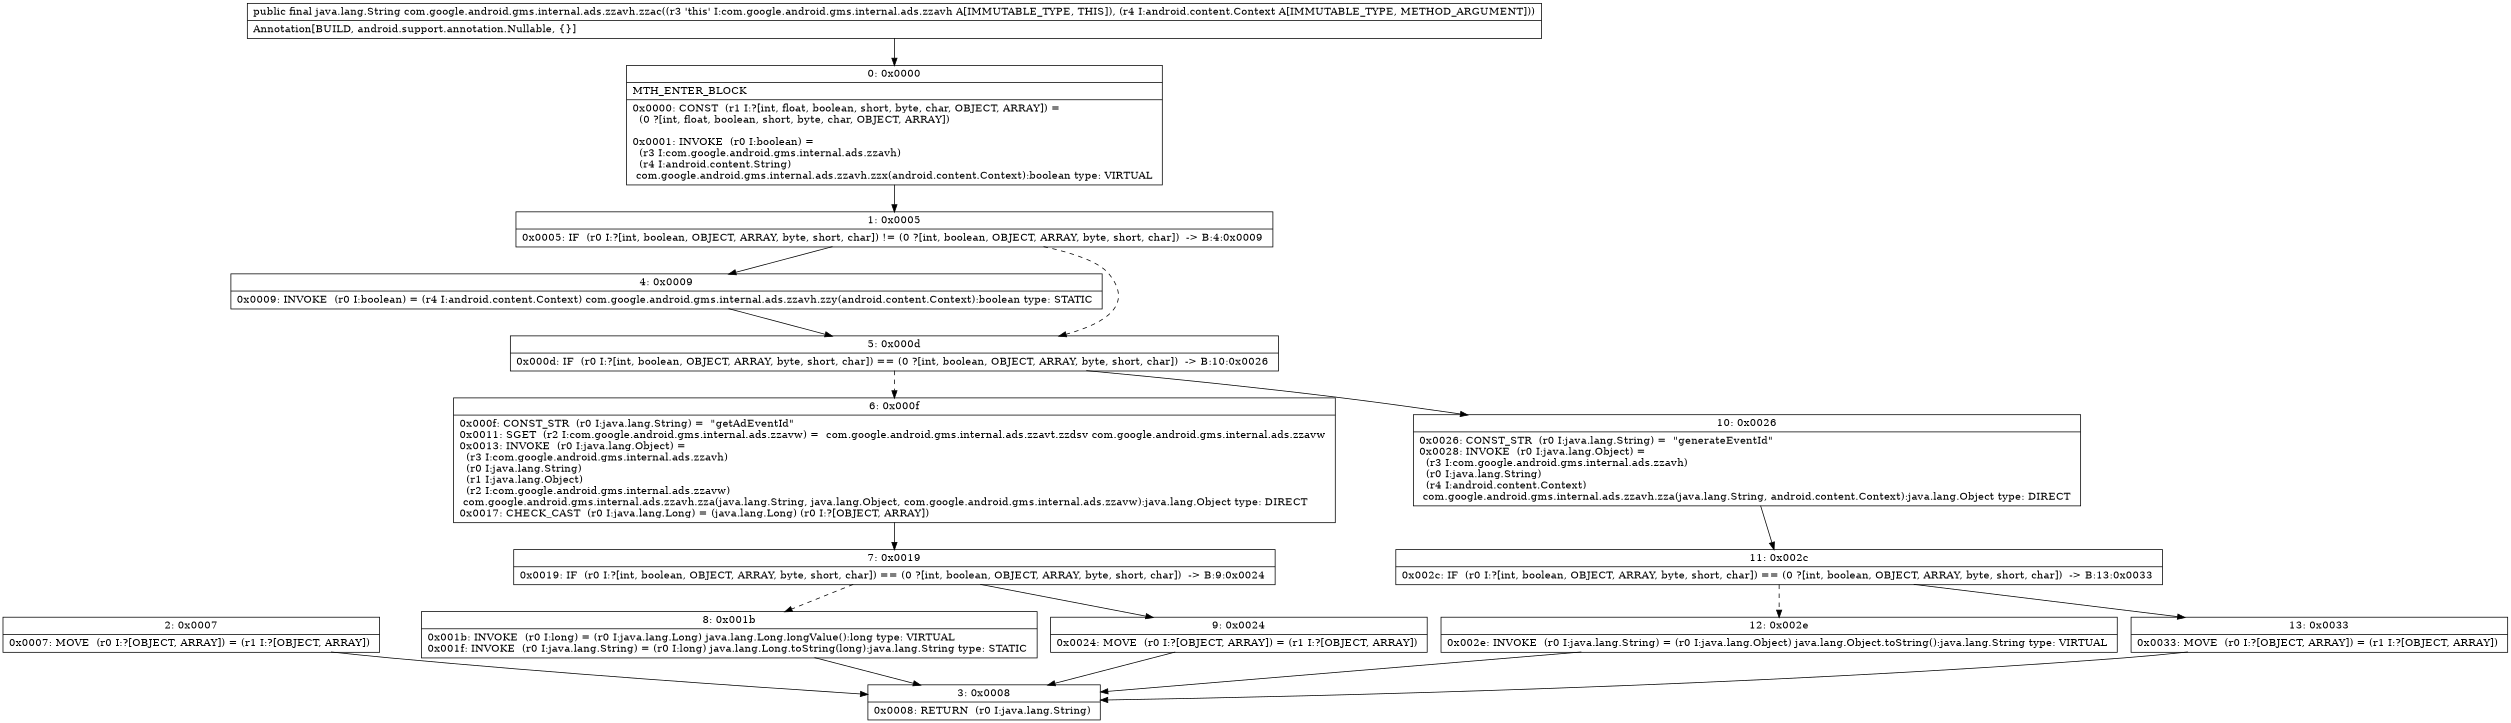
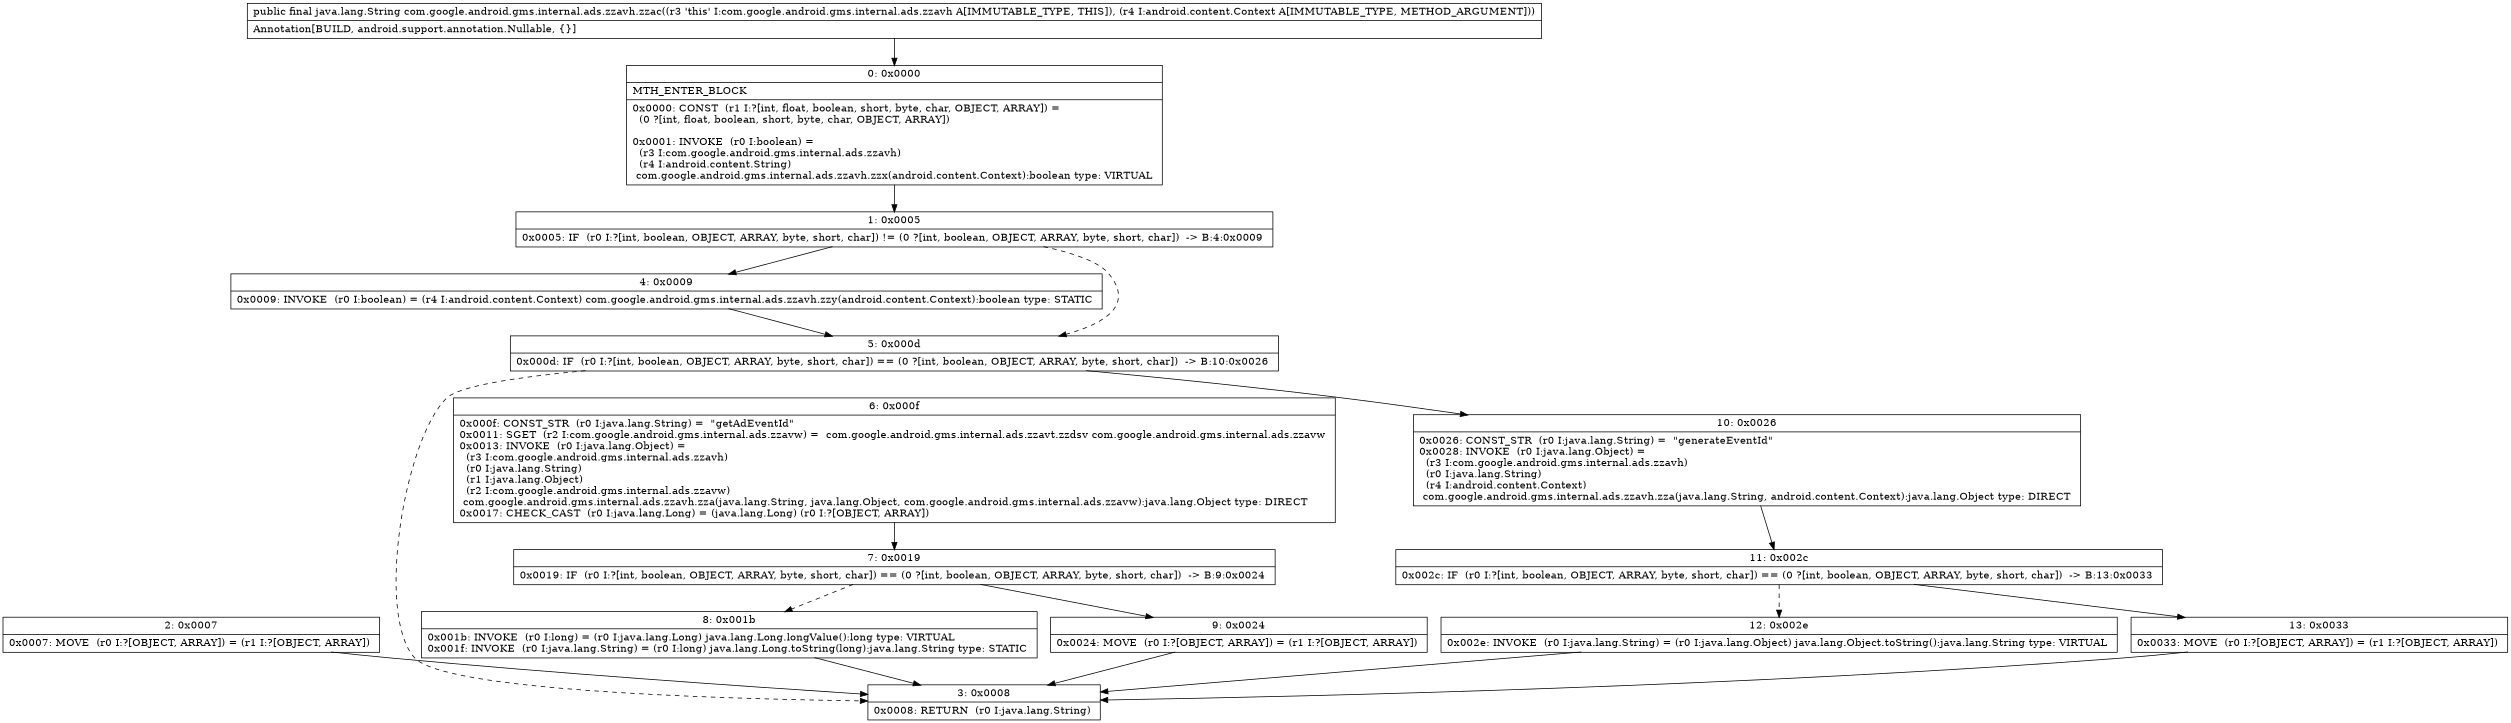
  digraph {
    node [shape=record]
    n1 [label="{0\:\ 0x0000|MTH_ENTER_BLOCK\l|0x0000: CONST  (r1 I:?[int, float, boolean, short, byte, char, OBJECT, ARRAY]) = \l  (0 ?[int, float, boolean, short, byte, char, OBJECT, ARRAY])\l \l0x0001: INVOKE  (r0 I:boolean) = \l  (r3 I:com.google.android.gms.internal.ads.zzavh)\l  (r4 I:android.content.String)\l com.google.android.gms.internal.ads.zzavh.zzx(android.content.Context):boolean type: VIRTUAL \l}"]
    n2 [label="{1\:\ 0x0005|0x0005: IF  (r0 I:?[int, boolean, OBJECT, ARRAY, byte, short, char]) != (0 ?[int, boolean, OBJECT, ARRAY, byte, short, char])  \-\> B:4:0x0009 \l}"]
    n3 [label="{4\:\ 0x0009|0x0009: INVOKE  (r0 I:boolean) = (r4 I:android.content.Context) com.google.android.gms.internal.ads.zzavh.zzy(android.content.Context):boolean type: STATIC \l}"]
    n4 [label="{5\:\ 0x000d|0x000d: IF  (r0 I:?[int, boolean, OBJECT, ARRAY, byte, short, char]) == (0 ?[int, boolean, OBJECT, ARRAY, byte, short, char])  \-\> B:10:0x0026 \l}"]
    n5 [label="{2\:\ 0x0007|0x0007: MOVE  (r0 I:?[OBJECT, ARRAY]) = (r1 I:?[OBJECT, ARRAY]) \l}"]
    n6 [label="{3\:\ 0x0008|0x0008: RETURN  (r0 I:java.lang.String) \l}"]
    n7 [label="{6\:\ 0x000f|0x000f: CONST_STR  (r0 I:java.lang.String) =  \"getAdEventId\" \l0x0011: SGET  (r2 I:com.google.android.gms.internal.ads.zzavw) =  com.google.android.gms.internal.ads.zzavt.zzdsv com.google.android.gms.internal.ads.zzavw \l0x0013: INVOKE  (r0 I:java.lang.Object) = \l  (r3 I:com.google.android.gms.internal.ads.zzavh)\l  (r0 I:java.lang.String)\l  (r1 I:java.lang.Object)\l  (r2 I:com.google.android.gms.internal.ads.zzavw)\l com.google.android.gms.internal.ads.zzavh.zza(java.lang.String, java.lang.Object, com.google.android.gms.internal.ads.zzavw):java.lang.Object type: DIRECT \l0x0017: CHECK_CAST  (r0 I:java.lang.Long) = (java.lang.Long) (r0 I:?[OBJECT, ARRAY]) \l}"]
    n8 [label="{10\:\ 0x0026|0x0026: CONST_STR  (r0 I:java.lang.String) =  \"generateEventId\" \l0x0028: INVOKE  (r0 I:java.lang.Object) = \l  (r3 I:com.google.android.gms.internal.ads.zzavh)\l  (r0 I:java.lang.String)\l  (r4 I:android.content.Context)\l com.google.android.gms.internal.ads.zzavh.zza(java.lang.String, android.content.Context):java.lang.Object type: DIRECT \l}"]
    n9 [label="{7\:\ 0x0019|0x0019: IF  (r0 I:?[int, boolean, OBJECT, ARRAY, byte, short, char]) == (0 ?[int, boolean, OBJECT, ARRAY, byte, short, char])  \-\> B:9:0x0024 \l}"]
    n10 [label="{11\:\ 0x002c|0x002c: IF  (r0 I:?[int, boolean, OBJECT, ARRAY, byte, short, char]) == (0 ?[int, boolean, OBJECT, ARRAY, byte, short, char])  \-\> B:13:0x0033 \l}"]
    n11 [label="{8\:\ 0x001b|0x001b: INVOKE  (r0 I:long) = (r0 I:java.lang.Long) java.lang.Long.longValue():long type: VIRTUAL \l0x001f: INVOKE  (r0 I:java.lang.String) = (r0 I:long) java.lang.Long.toString(long):java.lang.String type: STATIC \l}"]
    n12 [label="{9\:\ 0x0024|0x0024: MOVE  (r0 I:?[OBJECT, ARRAY]) = (r1 I:?[OBJECT, ARRAY]) \l}"]
    n13 [label="{12\:\ 0x002e|0x002e: INVOKE  (r0 I:java.lang.String) = (r0 I:java.lang.Object) java.lang.Object.toString():java.lang.String type: VIRTUAL \l}"]
    n14 [label="{13\:\ 0x0033|0x0033: MOVE  (r0 I:?[OBJECT, ARRAY]) = (r1 I:?[OBJECT, ARRAY]) \l}"]
    n15 [label="{public final java.lang.String com.google.android.gms.internal.ads.zzavh.zzac((r3 'this' I:com.google.android.gms.internal.ads.zzavh A[IMMUTABLE_TYPE, THIS]), (r4 I:android.content.Context A[IMMUTABLE_TYPE, METHOD_ARGUMENT]))  | Annotation[BUILD, android.support.annotation.Nullable, \{\}]\l}"]
    n1 -> n2
    n2 -> n3
    n2 -> n4 [style=dashed]
    n3 -> n4
-   n4 -> n7 [style=dashed]
+   n4 -> n6 [style=dashed]
    n4 -> n8
    n5 -> n6
    n7 -> n9
    n8 -> n10
    n9 -> n11 [style=dashed]
    n9 -> n12
    n10 -> n13 [style=dashed]
    n10 -> n14
    n11 -> n6
    n12 -> n6
    n13 -> n6
    n14 -> n6
    n15 -> n1
  }
